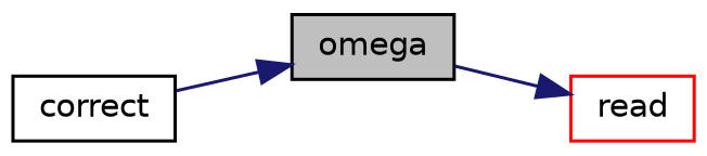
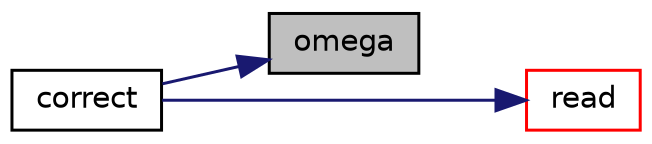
  digraph {
    fontname="DejaVu Sans"
    rankdir=LR
    node [color=black fontname="DejaVu Sans" fontsize=10 shape=record]
    edge [color=midnightblue fontname="DejaVu Sans" fontsize=10 labelfontname=Helvetica labelfontsize=10 style=solid]
    n1 [fillcolor=grey75 fontcolor=black height=0.2 label=omega style=filled width=0.4]
    n2 [color=red height=0.2 label=read width=0.4]
    n3 [height=0.2 label=correct width=0.4]
-   n1 -> n2
+   n3 -> n2
    n3 -> n1
  }
